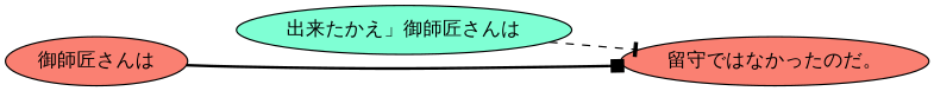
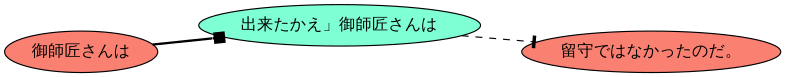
  digraph {
    fontname="IBM Plex Sans"
    rankdir=LR
    node [fillcolor=salmon fontname="IBM Plex Sans" style=filled]
    edge [fontname="IBM Plex Sans"]
    n1 [fillcolor=aquamarine label="出来たかえ」御師匠さんは"]
    n2 [label="留守ではなかったのだ。"]
    n3 [label="御師匠さんは"]
    n1 -> n2 [arrowhead=tee style=dashed]
-   n3 -> n2 [arrowhead=box style=bold]
+   n3 -> n1 [arrowhead=box style=bold]
  }
